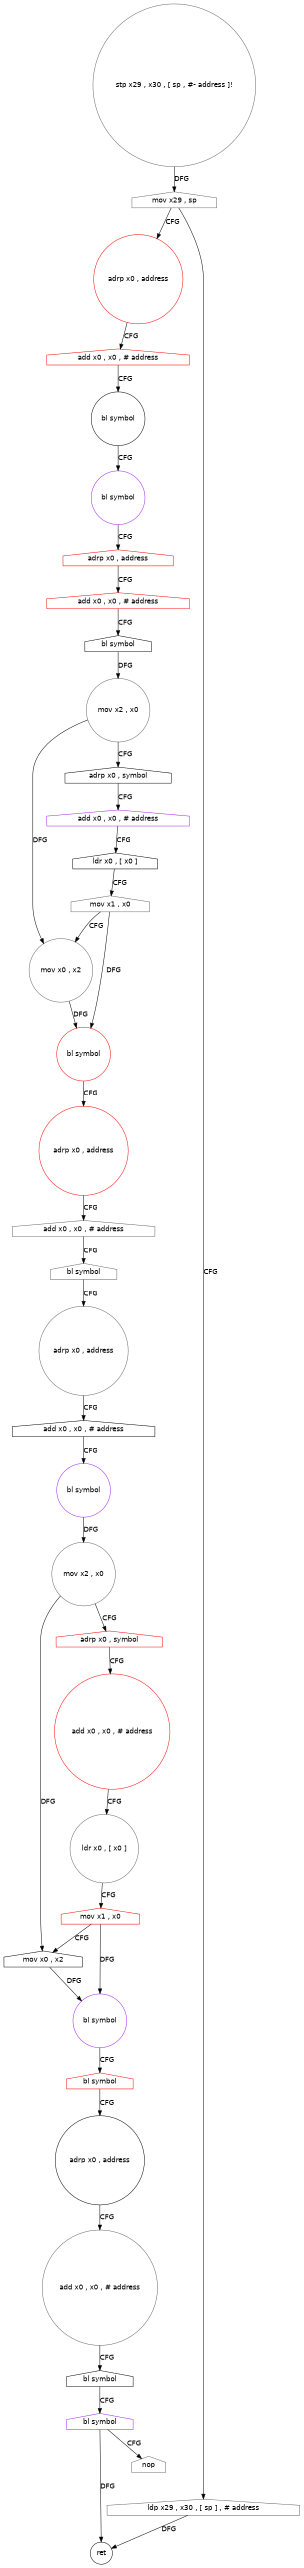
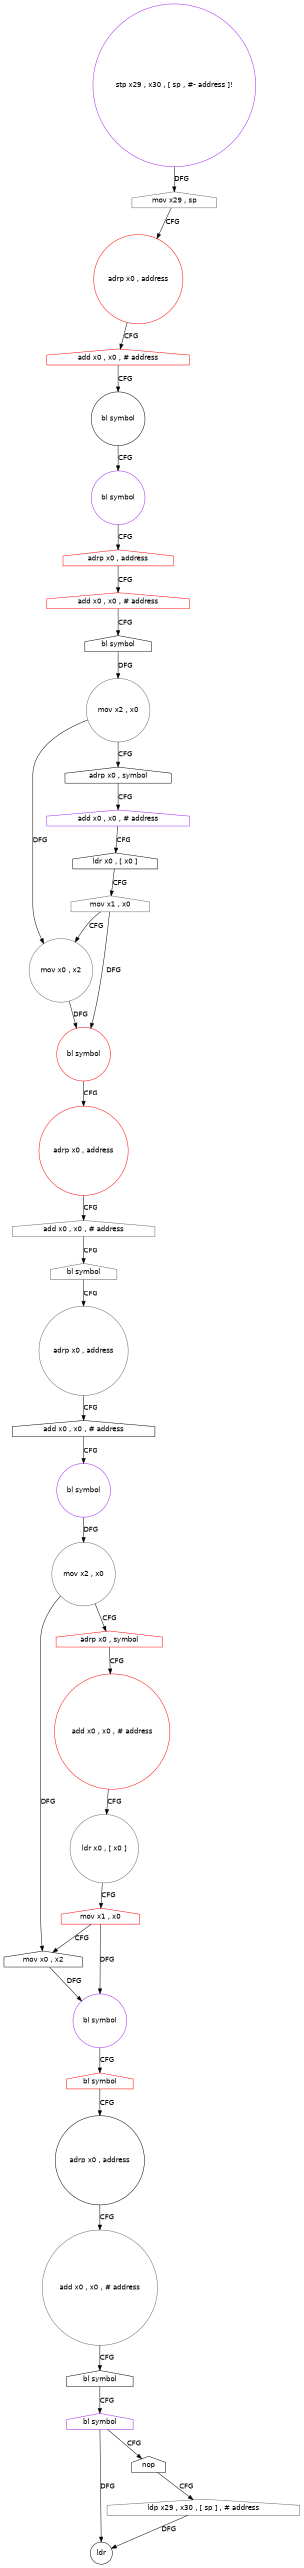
  digraph {
    fontname="DejaVu Sans"
    node [color=gray40 fontname="DejaVu Sans" shape=house]
    edge [fontname="DejaVu Sans"]
-   n1 [label="stp x29 , x30 , [ sp , #- address ]!" shape=circle]
+   n1 [color=purple label="stp x29 , x30 , [ sp , #- address ]!" shape=circle]
    n2 [label="mov x29 , sp"]
    n3 [color=red label="adrp x0 , address" shape=circle]
    n4 [color=red label="add x0 , x0 , # address"]
    n5 [color=black label="bl symbol" shape=circle]
    n6 [color=purple label="bl symbol" shape=circle]
    n7 [color=red label="adrp x0 , address"]
    n8 [color=red label="add x0 , x0 , # address"]
    n9 [color=black label="bl symbol"]
    n10 [label="mov x2 , x0" shape=circle]
    n11 [color=black label="adrp x0 , symbol"]
    n12 [label="mov x0 , x2" shape=circle]
    n13 [color=purple label="add x0 , x0 , # address"]
    n14 [color=red label="bl symbol" shape=circle]
    n15 [color=black label="ldr x0 , [ x0 ]"]
    n16 [label="mov x1 , x0"]
    n17 [color=red label="adrp x0 , address" shape=circle]
    n18 [label="add x0 , x0 , # address"]
    n19 [label="bl symbol"]
    n20 [label="adrp x0 , address" shape=circle]
    n21 [color=black label="add x0 , x0 , # address"]
    n22 [color=purple label="bl symbol" shape=circle]
    n23 [label="mov x2 , x0" shape=circle]
    n24 [color=red label="adrp x0 , symbol"]
    n25 [color=black label="mov x0 , x2"]
    n26 [color=red label="add x0 , x0 , # address" shape=circle]
    n27 [color=purple label="bl symbol" shape=circle]
    n28 [label="ldr x0 , [ x0 ]" shape=circle]
    n29 [color=red label="mov x1 , x0"]
    n30 [color=red label="bl symbol"]
    n31 [color=black label="adrp x0 , address" shape=circle]
    n32 [label="add x0 , x0 , # address" shape=circle]
    n33 [color=black label="bl symbol"]
    n34 [color=purple label="bl symbol"]
-   n35 [label=nop]
-   n36 [color=black label=ret shape=circle]
+   n35 [color=black label=nop]
+   n36 [color=black label=ldr shape=circle]
    n37 [label="ldp x29 , x30 , [ sp ] , # address"]
    n1 -> n2 [label=DFG]
    n2 -> n3 [label=CFG]
    n3 -> n4 [label=CFG]
    n4 -> n5 [label=CFG]
    n5 -> n6 [label=CFG]
    n6 -> n7 [label=CFG]
    n7 -> n8 [label=CFG]
    n8 -> n9 [label=CFG]
    n9 -> n10 [label=DFG]
    n10 -> n11 [label=CFG]
    n10 -> n12 [label=DFG]
    n11 -> n13 [label=CFG]
    n12 -> n14 [label=DFG]
    n13 -> n15 [label=CFG]
    n14 -> n17 [label=CFG]
    n15 -> n16 [label=CFG]
    n16 -> n12 [label=CFG]
    n16 -> n14 [label=DFG]
    n17 -> n18 [label=CFG]
    n18 -> n19 [label=CFG]
    n19 -> n20 [label=CFG]
    n20 -> n21 [label=CFG]
    n21 -> n22 [label=CFG]
    n22 -> n23 [label=DFG]
    n23 -> n24 [label=CFG]
    n23 -> n25 [label=DFG]
    n24 -> n26 [label=CFG]
    n25 -> n27 [label=DFG]
    n26 -> n28 [label=CFG]
    n27 -> n30 [label=CFG]
    n28 -> n29 [label=CFG]
    n29 -> n25 [label=CFG]
    n29 -> n27 [label=DFG]
    n30 -> n31 [label=CFG]
    n31 -> n32 [label=CFG]
    n32 -> n33 [label=CFG]
    n33 -> n34 [label=CFG]
    n34 -> n35 [label=CFG]
    n34 -> n36 [label=DFG]
-   n2 -> n37 [label=CFG]
+   n35 -> n37 [label=CFG]
    n37 -> n36 [label=DFG]
  }
